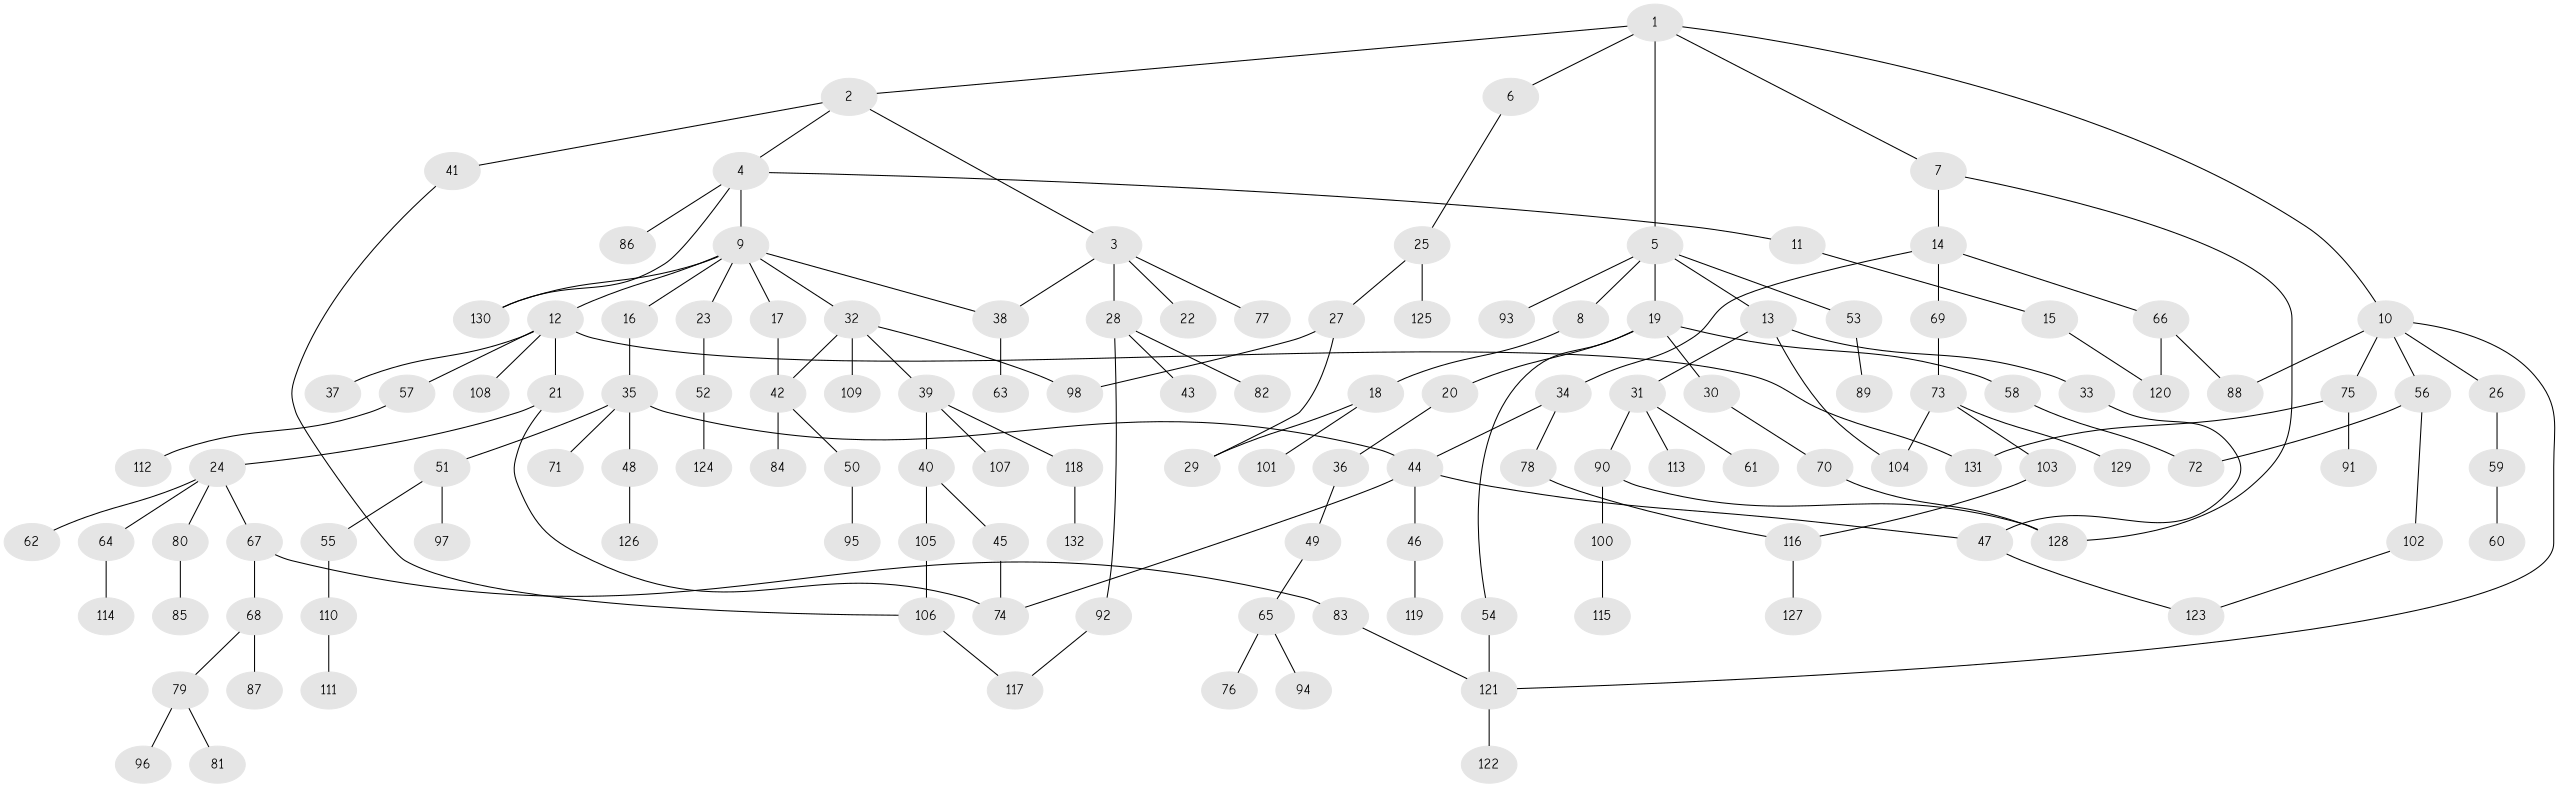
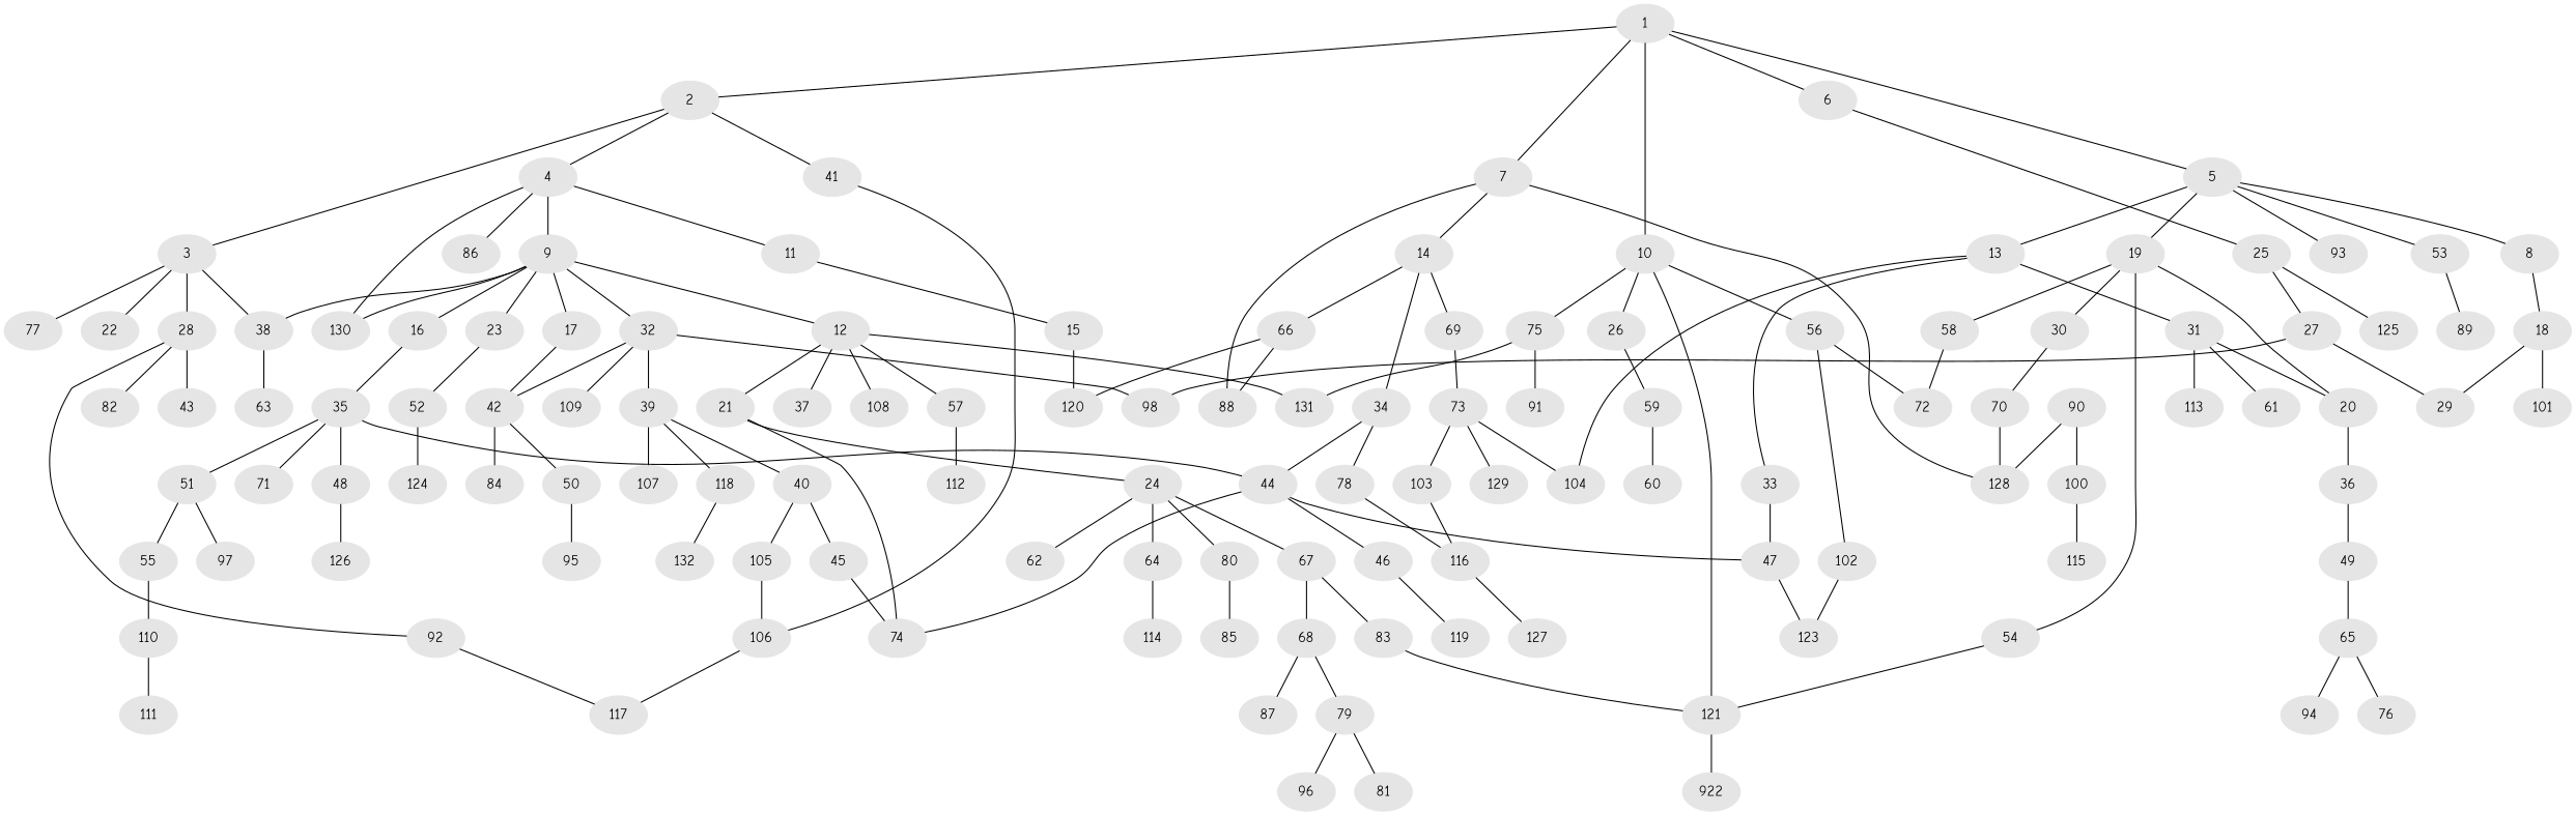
  graph {
    fontname="Comic Neue"
    node [color=gray90 fontname="Comic Neue" style=filled]
    edge [fontname="Comic Neue"]
    1
    2
    5
    6
    7
    10
    3
    4
    41
    8
    13
    19
    53
    93
    25
    14
    88
    128
    26
    56
    75
    121
    22
    28
    38
    77
    9
    11
    86
    130
    106
    43
    82
    92
    63
    12
    16
    17
    23
    32
    15
    18
    31
    33
    104
    20
    30
    54
    58
    89
    27
    125
    34
    66
    69
    29
    101
    21
    37
    57
    108
    131
    35
    42
    52
    98
    39
    109
    59
    72
    102
    91
-   122
+   122 [label=922]
    120
    24
    74
    112
    61
    90
    113
    47
    44
    78
    73
    48
    51
    71
    50
    84
    36
    70
    49
    62
    64
    67
    80
    124
    114
    68
    83
    85
    60
    117
    100
    40
    107
    118
    123
    46
    116
    126
    55
    97
    65
    45
    105
    132
    95
    119
    76
    94
    110
    111
    79
    87
    81
    96
    103
    129
    127
    115
    1 -- 2
    1 -- 5
    1 -- 6
    1 -- 7
    1 -- 10
    2 -- 3
    2 -- 4
    2 -- 41
    5 -- 8
    5 -- 13
    5 -- 19
    5 -- 53
    5 -- 93
    6 -- 25
    7 -- 14
-   10 -- 88
+   7 -- 88
    7 -- 128
    10 -- 26
    10 -- 56
    10 -- 75
    10 -- 121
    3 -- 22
    3 -- 28
    3 -- 38
    3 -- 77
    4 -- 9
    4 -- 11
    4 -- 86
    4 -- 130
    41 -- 106
    8 -- 18
    13 -- 31
    13 -- 33
    13 -- 104
    19 -- 20
    19 -- 30
    19 -- 54
    19 -- 58
    53 -- 89
    25 -- 27
    25 -- 125
    14 -- 34
    14 -- 66
    14 -- 69
    26 -- 59
    56 -- 72
    56 -- 102
    75 -- 131
    75 -- 91
    121 -- 122
    28 -- 43
    28 -- 82
    28 -- 92
    38 -- 63
    9 -- 38
    9 -- 130
    9 -- 12
    9 -- 16
    9 -- 17
    9 -- 23
    9 -- 32
    11 -- 15
    106 -- 117
    92 -- 117
    12 -- 21
    12 -- 37
    12 -- 57
    12 -- 108
    12 -- 131
    16 -- 35
    17 -- 42
    23 -- 52
    32 -- 42
    32 -- 98
    32 -- 39
    32 -- 109
    15 -- 120
    18 -- 29
    18 -- 101
    31 -- 61
-   31 -- 90
+   31 -- 20
    31 -- 113
    33 -- 47
    20 -- 36
    30 -- 70
    54 -- 121
    58 -- 72
    27 -- 29
    27 -- 98
    34 -- 44
    34 -- 78
    66 -- 88
    66 -- 120
    69 -- 73
    21 -- 24
    21 -- 74
    57 -- 112
    35 -- 44
    35 -- 48
    35 -- 51
    35 -- 71
    42 -- 50
    42 -- 84
    52 -- 124
    39 -- 40
    39 -- 107
    39 -- 118
    59 -- 60
    102 -- 123
    24 -- 62
    24 -- 64
    24 -- 67
    24 -- 80
    90 -- 128
    90 -- 100
    47 -- 123
    44 -- 74
    44 -- 47
    44 -- 46
    78 -- 116
    73 -- 104
    73 -- 103
    73 -- 129
    48 -- 126
    51 -- 55
    51 -- 97
    50 -- 95
    36 -- 49
    70 -- 128
    49 -- 65
    64 -- 114
    67 -- 68
    67 -- 83
    80 -- 85
    68 -- 79
    68 -- 87
    83 -- 121
    100 -- 115
    40 -- 45
    40 -- 105
    118 -- 132
    46 -- 119
    116 -- 127
    55 -- 110
    65 -- 76
    65 -- 94
    45 -- 74
    105 -- 106
    110 -- 111
    79 -- 81
    79 -- 96
    103 -- 116
  }
